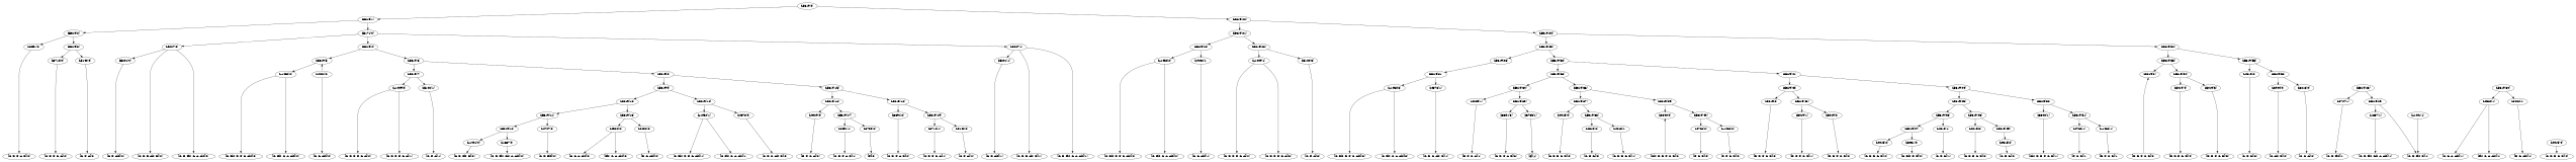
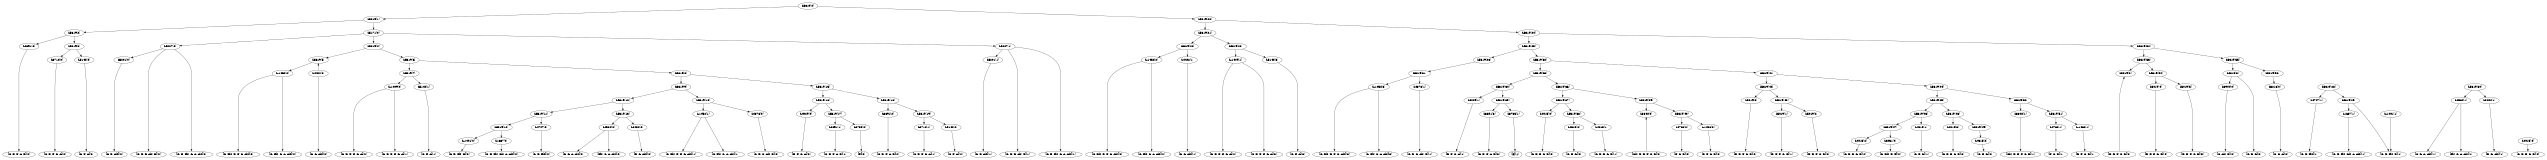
  digraph {
    "L5319(0)"
    "L5319(1)"
    "L5319(20)"
    "L5319(2)"
    "L5171(0)"
    "L5319(21)"
    "L5319(24)"
    "L3691(0)"
    "L5319(3)"
    "L5207(0)"
    "L5319(4)"
    "L5207(1)"
    "L5319(22)"
    "L5319(23)"
    "L5319(25)"
    "L5319(52)"
    "L3712(0)"
    "L5142(0)"
    "L5201(0)"
    "L5319(5)"
    "L5319(6)"
    "L5201(1)"
    "L-1452(2)"
    "L4422(1)"
    "L-1409(1)"
    "L5142(3)"
    "L5319(26)"
    "L5319(32)"
    "L5319(53)"
    "L5319(55)"
    "L-1452(0)"
    "L4422(0)"
    "L5319(7)"
    "L5319(8)"
    "L5319(31)"
    "L5319(33)"
    "L5319(41)"
    "L5019(3)"
    "L5319(54)"
    "L4315(3)"
    "L5319(56)"
    "L-1409(0)"
    "L5142(1)"
    "L5319(9)"
    "L5319(15)"
    "L5319(28)"
    "L5319(30)"
    "L-1452(3)"
    "L4378(1)"
    "L5319(34)"
    "L5319(36)"
    "L5319(42)"
    "L5319(44)"
    "L5019(4)"
    "L5019(5)"
    "L3944(0)"
    "L3216(0)"
    "L5319(10)"
    "L5319(14)"
    "L5319(16)"
    "L5319(18)"
    "L5319(29)"
    "L4747(1)"
    "L4584(1)"
    "L3402(1)"
    "L4029(1)"
    "L5319(35)"
    "L5319(37)"
    "L5319(39)"
    "L5019(0)"
    "L5319(43)"
    "L5319(45)"
    "L5319(50)"
    "L5319(11)"
    "L5319(13)"
    "L-1452(1)"
    "L4378(0)"
    "L4029(0)"
    "L5319(17)"
    "L3691(2)"
    "L5319(19)"
    "L-1401(1)"
    "L1667(1)"
    "L3691(3)"
    "L3735(1)"
    "L4015(0)"
    "L5319(38)"
    "L3842(0)"
    "L5319(40)"
    "L5019(1)"
    "L5019(2)"
    "L5319(46)"
    "L5319(48)"
    "L3842(1)"
    "L5319(51)"
    "L5319(12)"
    "L4747(0)"
    "L4584(0)"
    "L3402(0)"
    "L3691(1)"
    "L3735(0)"
    "L3712(1)"
    "L5142(2)"
    "L4315(0)"
    "L4015(1)"
    "L4786(0)"
    "L-1436(0)"
    "L5319(47)"
    "L4315(1)"
    "L4015(3)"
    "L5319(49)"
    "L4786(1)"
    "L-1436(1)"
    "L-1401(0)"
    "L1667(0)"
    "L4015(2)"
    "L3031(0)"
    "L4315(2)"
    "L4015(4)"
    "[C  D  F  A  B](0)"
    "[C  E  F  G  A](0)"
    "[C  F  A](0)"
    "[C  E  Ais](0)"
    "[C  D  E  Ais  B](0)"
    "[C  E  Fis  G  A  Ais](0)"
    "[C  Dis  E  F  G  Ais](0)"
    "[C  Fis  G  A  Ais](0)"
    "[C  G  Ais](0)"
    "[C  D  E  F  G  A](0)"
    "[C  D  E  F  G  A](1)"
    "[C  F  A](1)"
    "[C  D  Fis  B](0)"
    "[C  D  Fis  Gis  A  Ais](0)"
    "[C  D  Fis](0)"
    "[C  G  A  Ais](0)"
    "[Fis  G  A  Ais](0)"
    "[D  G  Ais](0)"
    "[C  Dis  E  F  G  Ais](1)"
    "[C  Fis  G  A  Ais](1)"
    "[C  D  G  Ais  B](0)"
    "[E  F  G  A](0)"
    "[C  D  F  A  B](1)"
    "[F](0)"
    "[C  D  F  A  B](2)"
    "[C  E  F  G  A](1)"
    "[C  F  A](2)"
    "[C  E  Ais](1)"
    "[C  D  E  Ais  B](1)"
    "[C  E  Fis  G  A  Ais](1)"
    "[C  Dis  E  F  G  Ais](2)"
    "[C  Fis  G  A  Ais](2)"
    "[C  G  Ais](1)"
    "[C  D  E  F  G  A](2)"
    "[C  D  E  F  G  A](3)"
    "[C  F  A](3)"
    "[C  D  Fis  B](1)"
    "[C  D  Fis  Gis  A  Ais](1)"
    "[C  D  Fis](1)"
    "[C  G  A  Ais](1)"
    "[Fis  G  A  Ais](1)"
    "[D  G  Ais](1)"
    "[C  Dis  E  F  G  Ais](3)"
    "[C  Fis  G  A  Ais](3)"
    "[C  D  G  Ais  B](1)"
    "[E  F  G  A](1)"
    "[C  D  F  A  B](3)"
    "[F](1)"
    "[C  D  E  G  B](0)"
    "[C  E  G](0)"
    "[C  D  E  G  B](1)"
    "[Cis  D  E  F  G  B](0)"
    "[F  G  B](0)"
    "[E  F  G  B](0)"
    "[D  E  F  G  B](0)"
    "[D  E  F  G  B](1)"
    "[D  E  F  G  B](2)"
    "[C  D  E  G  B](2)"
    "[C  Dis  E  F](0)"
    "[C  E  G](1)"
    "[C  D  E  G  B](3)"
    "[C  E  G](2)"
    "[C  D  E  G  B](4)"
    "[Cis  D  E  F  G  B](1)"
    "[F  G  B](1)"
    "[E  F  G  B](1)"
    "[D  E  F  G  B](3)"
    "[D  E  F  G  B](4)"
    "[D  E  F  G  B](5)"
    "[C  E  G](3)"
    "[C  Ais  B](0)"
    "[C  G  A](0)"
    subgraph sub_1 {
      rank=min
      "L5319(0)"
    }
    subgraph sub_2 {
      rank=same
      "L5319(1)"
      "L5319(20)"
    }
    subgraph sub_3 {
      rank=same
      "L5319(2)"
      "L5171(0)"
      "L5319(21)"
      "L5319(24)"
    }
    subgraph sub_4 {
      rank=same
      "L3691(0)"
      "L5319(3)"
      "L5207(0)"
      "L5319(4)"
      "L5207(1)"
      "L5319(22)"
      "L5319(23)"
      "L5319(25)"
      "L5319(52)"
    }
    subgraph sub_5 {
      rank=same
      "L3712(0)"
      "L5142(0)"
      "L5201(0)"
      "L5319(5)"
      "L5319(6)"
      "L5201(1)"
      "L-1452(2)"
      "L4422(1)"
      "L-1409(1)"
      "L5142(3)"
      "L5319(26)"
      "L5319(32)"
      "L5319(53)"
      "L5319(55)"
    }
    subgraph sub_6 {
      rank=same
      "L-1452(0)"
      "L4422(0)"
      "L5319(7)"
      "L5319(8)"
      "L5319(31)"
      "L5319(33)"
      "L5319(41)"
      "L5019(3)"
      "L5319(54)"
      "L4315(3)"
      "L5319(56)"
    }
    subgraph sub_7 {
      rank=same
      "L-1409(0)"
      "L5142(1)"
      "L5319(9)"
      "L5319(15)"
      "L5319(28)"
      "L5319(30)"
      "L-1452(3)"
      "L4378(1)"
      "L5319(34)"
      "L5319(36)"
      "L5319(42)"
      "L5319(44)"
      "L5019(4)"
      "L5019(5)"
      "L3944(0)"
      "L3216(0)"
    }
    subgraph sub_8 {
      rank=same
      "L5319(10)"
      "L5319(14)"
      "L5319(16)"
      "L5319(18)"
      "L5319(29)"
      "L4747(1)"
      "L4584(1)"
      "L3402(1)"
      "L4029(1)"
      "L5319(35)"
      "L5319(37)"
      "L5319(39)"
      "L5019(0)"
      "L5319(43)"
      "L5319(45)"
      "L5319(50)"
    }
    subgraph sub_9 {
      rank=same
      "L5319(11)"
      "L5319(13)"
      "L-1452(1)"
      "L4378(0)"
      "L4029(0)"
      "L5319(17)"
      "L3691(2)"
      "L5319(19)"
      "L-1401(1)"
      "L1667(1)"
      "L3691(3)"
      "L3735(1)"
      "L4015(0)"
      "L5319(38)"
      "L3842(0)"
      "L5319(40)"
      "L5019(1)"
      "L5019(2)"
      "L5319(46)"
      "L5319(48)"
      "L3842(1)"
      "L5319(51)"
    }
    subgraph sub_10 {
      rank=same
      "L5319(12)"
      "L4747(0)"
      "L4584(0)"
      "L3402(0)"
      "L3691(1)"
      "L3735(0)"
      "L3712(1)"
      "L5142(2)"
      "L4315(0)"
      "L4015(1)"
      "L4786(0)"
      "L-1436(0)"
      "L5319(47)"
      "L4315(1)"
      "L4015(3)"
      "L5319(49)"
      "L4786(1)"
      "L-1436(1)"
    }
    subgraph sub_11 {
      rank=same
      "L-1401(0)"
      "L1667(0)"
      "L4015(2)"
      "L3031(0)"
      "L4315(2)"
      "L4015(4)"
    }
    subgraph sub_12 {
      rank=max
      "[C  D  F  A  B](0)"
      "[C  E  F  G  A](0)"
      "[C  F  A](0)"
      "[C  E  Ais](0)"
      "[C  D  E  Ais  B](0)"
      "[C  E  Fis  G  A  Ais](0)"
      "[C  Dis  E  F  G  Ais](0)"
      "[C  Fis  G  A  Ais](0)"
      "[C  G  Ais](0)"
      "[C  D  E  F  G  A](0)"
      "[C  D  E  F  G  A](1)"
      "[C  F  A](1)"
      "[C  D  Fis  B](0)"
      "[C  D  Fis  Gis  A  Ais](0)"
      "[C  D  Fis](0)"
      "[C  G  A  Ais](0)"
      "[Fis  G  A  Ais](0)"
      "[D  G  Ais](0)"
      "[C  Dis  E  F  G  Ais](1)"
      "[C  Fis  G  A  Ais](1)"
      "[C  D  G  Ais  B](0)"
      "[E  F  G  A](0)"
      "[C  D  F  A  B](1)"
      "[F](0)"
      "[C  D  F  A  B](2)"
      "[C  E  F  G  A](1)"
      "[C  F  A](2)"
      "[C  E  Ais](1)"
      "[C  D  E  Ais  B](1)"
      "[C  E  Fis  G  A  Ais](1)"
      "[C  Dis  E  F  G  Ais](2)"
      "[C  Fis  G  A  Ais](2)"
      "[C  G  Ais](1)"
      "[C  D  E  F  G  A](2)"
      "[C  D  E  F  G  A](3)"
      "[C  F  A](3)"
      "[C  D  Fis  B](1)"
      "[C  D  Fis  Gis  A  Ais](1)"
      "[C  D  Fis](1)"
      "[C  G  A  Ais](1)"
      "[Fis  G  A  Ais](1)"
      "[D  G  Ais](1)"
      "[C  Dis  E  F  G  Ais](3)"
      "[C  Fis  G  A  Ais](3)"
      "[C  D  G  Ais  B](1)"
      "[E  F  G  A](1)"
      "[C  D  F  A  B](3)"
      "[F](1)"
      "[C  D  E  G  B](0)"
      "[C  E  G](0)"
      "[C  D  E  G  B](1)"
      "[Cis  D  E  F  G  B](0)"
      "[F  G  B](0)"
      "[E  F  G  B](0)"
      "[D  E  F  G  B](0)"
      "[D  E  F  G  B](1)"
      "[D  E  F  G  B](2)"
      "[C  D  E  G  B](2)"
      "[C  Dis  E  F](0)"
      "[C  E  G](1)"
      "[C  D  E  G  B](3)"
      "[C  E  G](2)"
      "[C  D  E  G  B](4)"
      "[Cis  D  E  F  G  B](1)"
      "[F  G  B](1)"
      "[E  F  G  B](1)"
      "[D  E  F  G  B](3)"
      "[D  E  F  G  B](4)"
      "[D  E  F  G  B](5)"
      "[C  E  G](3)"
      "[C  Ais  B](0)"
      "[C  G  A](0)"
    }
    "L5319(0)" -> "L5319(1)"
    "L5319(0)" -> "L5319(20)"
    "L5319(1)" -> "L5319(2)"
    "L5319(1)" -> "L5171(0)"
    "L5319(20)" -> "L5319(21)"
    "L5319(20)" -> "L5319(24)"
    "L5319(2)" -> "L3691(0)"
    "L5319(2)" -> "L5319(3)"
    "L5171(0)" -> "L5207(0)"
    "L5171(0)" -> "L5319(4)"
    "L5171(0)" -> "L5207(1)"
    "L5319(21)" -> "L5319(22)"
    "L5319(21)" -> "L5319(23)"
    "L5319(24)" -> "L5319(25)"
    "L5319(24)" -> "L5319(52)"
    "L3691(0)" -> "[C  D  F  A  B](0)"
    "L5319(3)" -> "L3712(0)"
    "L5319(3)" -> "L5142(0)"
    "L5207(0)" -> "L5201(0)"
    "L5207(0)" -> "[C  D  E  Ais  B](0)"
    "L5207(0)" -> "[C  E  Fis  G  A  Ais](0)"
    "L5319(4)" -> "L5319(5)"
    "L5319(4)" -> "L5319(6)"
    "L5207(1)" -> "L5201(1)"
    "L5207(1)" -> "[C  D  E  Ais  B](1)"
    "L5207(1)" -> "[C  E  Fis  G  A  Ais](1)"
    "L5319(22)" -> "L-1452(2)"
    "L5319(22)" -> "L4422(1)"
    "L5319(23)" -> "L-1409(1)"
    "L5319(23)" -> "L5142(3)"
    "L5319(25)" -> "L5319(26)"
    "L5319(25)" -> "L5319(32)"
    "L5319(52)" -> "L5319(53)"
    "L5319(52)" -> "L5319(55)"
    "L3712(0)" -> "[C  E  F  G  A](0)"
    "L5142(0)" -> "[C  F  A](0)"
    "L5201(0)" -> "[C  E  Ais](0)"
    "L5319(5)" -> "L-1452(0)"
    "L5319(6)" -> "L5319(7)"
    "L5319(6)" -> "L5319(8)"
    "L5201(1)" -> "[C  E  Ais](1)"
    "L-1452(2)" -> "[C  Dis  E  F  G  Ais](2)"
    "L-1452(2)" -> "[C  Fis  G  A  Ais](2)"
    "L4422(1)" -> "[C  G  Ais](1)"
    "L-1409(1)" -> "[C  D  E  F  G  A](2)"
    "L-1409(1)" -> "[C  D  E  F  G  A](3)"
    "L5142(3)" -> "[C  F  A](3)"
    "L5319(26)" -> "L5319(31)"
    "L5319(32)" -> "L5319(33)"
    "L5319(32)" -> "L5319(41)"
    "L5319(53)" -> "L5019(3)"
    "L5319(53)" -> "L5319(54)"
    "L5319(55)" -> "L4315(3)"
    "L5319(55)" -> "L5319(56)"
    "L-1452(0)" -> "[C  Dis  E  F  G  Ais](0)"
    "L-1452(0)" -> "[C  Fis  G  A  Ais](0)"
    "L4422(0)" -> "L5319(5)"
    "L4422(0)" -> "[C  G  Ais](0)"
    "L5319(7)" -> "L-1409(0)"
    "L5319(7)" -> "L5142(1)"
    "L5319(8)" -> "L5319(9)"
    "L5319(8)" -> "L5319(15)"
    "L5319(31)" -> "L-1452(3)"
    "L5319(31)" -> "L4378(1)"
    "L5319(33)" -> "L5319(34)"
    "L5319(33)" -> "L5319(36)"
    "L5319(41)" -> "L5319(42)"
    "L5319(41)" -> "L5319(44)"
    "L5319(54)" -> "L5019(4)"
    "L5319(54)" -> "L5019(5)"
    "L4315(3)" -> "[C  E  G](3)"
-   "L5319(56)" -> "L3944(0)"
+   "L4315(3)" -> "L3944(0)"
    "L5319(56)" -> "L3216(0)"
    "L-1409(0)" -> "[C  D  E  F  G  A](0)"
    "L-1409(0)" -> "[C  D  E  F  G  A](1)"
    "L5142(1)" -> "[C  F  A](1)"
    "L5319(9)" -> "L5319(10)"
    "L5319(9)" -> "L5319(14)"
    "L5319(15)" -> "L5319(16)"
    "L5319(15)" -> "L5319(18)"
    "L5319(28)" -> "L5319(29)"
    "L5319(28)" -> "L4747(1)"
    "L5319(30)" -> "L4584(1)"
    "L5319(30)" -> "L3402(1)"
    "L-1452(3)" -> "[C  Dis  E  F  G  Ais](3)"
    "L-1452(3)" -> "[C  Fis  G  A  Ais](3)"
    "L4378(1)" -> "[C  D  G  Ais  B](1)"
    "L5319(34)" -> "L4029(1)"
    "L5319(34)" -> "L5319(35)"
    "L5319(36)" -> "L5319(37)"
    "L5319(36)" -> "L5319(39)"
    "L5319(42)" -> "L5019(0)"
    "L5319(42)" -> "L5319(43)"
    "L5319(44)" -> "L5319(45)"
    "L5319(44)" -> "L5319(50)"
    "L5019(4)" -> "[D  E  F  G  B](4)"
    "L5019(5)" -> "[D  E  F  G  B](5)"
    "L3944(0)" -> "[C  Ais  B](0)"
    "L3216(0)" -> "[C  G  A](0)"
    "L5319(10)" -> "L5319(11)"
    "L5319(10)" -> "L5319(13)"
    "L5319(14)" -> "L-1452(1)"
    "L5319(14)" -> "L4378(0)"
    "L5319(16)" -> "L4029(0)"
    "L5319(16)" -> "L5319(17)"
    "L5319(18)" -> "L3691(2)"
    "L5319(18)" -> "L5319(19)"
    "L5319(29)" -> "L1667(1)"
    "L5319(29)" -> "[C  D  Fis  B](1)"
    "L4747(1)" -> "[C  D  Fis](1)"
    "L4584(1)" -> "[C  G  A  Ais](1)"
    "L4584(1)" -> "[Fis  G  A  Ais](1)"
    "L3402(1)" -> "[D  G  Ais](1)"
    "L4029(1)" -> "[E  F  G  A](1)"
    "L5319(35)" -> "L3691(3)"
    "L5319(35)" -> "L3735(1)"
    "L5319(37)" -> "L4015(0)"
    "L5319(37)" -> "L5319(38)"
    "L5319(39)" -> "L3842(0)"
    "L5319(39)" -> "L5319(40)"
    "L5019(0)" -> "[D  E  F  G  B](0)"
    "L5319(43)" -> "L5019(1)"
    "L5319(43)" -> "L5019(2)"
    "L5319(45)" -> "L5319(46)"
    "L5319(45)" -> "L5319(48)"
    "L5319(50)" -> "L3842(1)"
    "L5319(50)" -> "L5319(51)"
    "L5319(11)" -> "L5319(12)"
    "L5319(11)" -> "L4747(0)"
    "L5319(13)" -> "L4584(0)"
    "L5319(13)" -> "L3402(0)"
    "L-1452(1)" -> "[C  Dis  E  F  G  Ais](1)"
    "L-1452(1)" -> "[C  Fis  G  A  Ais](1)"
    "L4378(0)" -> "[C  D  G  Ais  B](0)"
    "L4029(0)" -> "[E  F  G  A](0)"
    "L5319(17)" -> "L3691(1)"
    "L5319(17)" -> "L3735(0)"
    "L3691(2)" -> "[C  D  F  A  B](2)"
    "L5319(19)" -> "L3712(1)"
    "L5319(19)" -> "L5142(2)"
    "L-1401(1)" -> "[C  D  Fis  B](1)"
    "L1667(1)" -> "[C  D  Fis  Gis  A  Ais](1)"
    "L3691(3)" -> "[C  D  F  A  B](3)"
    "L3735(1)" -> "[F](1)"
    "L4015(0)" -> "[C  D  E  G  B](0)"
    "L5319(38)" -> "L4315(0)"
    "L5319(38)" -> "L4015(1)"
    "L5319(40)" -> "L4786(0)"
    "L5319(40)" -> "L-1436(0)"
    "L5019(1)" -> "[D  E  F  G  B](1)"
    "L5019(2)" -> "[D  E  F  G  B](2)"
    "L5319(46)" -> "L5319(47)"
    "L5319(46)" -> "L4315(1)"
    "L5319(48)" -> "L4015(3)"
    "L5319(48)" -> "L5319(49)"
    "L3842(1)" -> "[Cis  D  E  F  G  B](1)"
    "L5319(51)" -> "L4786(1)"
    "L5319(51)" -> "L-1436(1)"
    "L5319(12)" -> "L-1401(0)"
    "L5319(12)" -> "L1667(0)"
    "L4747(0)" -> "[C  D  Fis](0)"
    "L4584(0)" -> "[C  G  A  Ais](0)"
    "L4584(0)" -> "[Fis  G  A  Ais](0)"
    "L3402(0)" -> "[D  G  Ais](0)"
    "L3691(1)" -> "[C  D  F  A  B](1)"
    "L3735(0)" -> "[F](0)"
    "L3712(1)" -> "[C  E  F  G  A](1)"
    "L5142(2)" -> "[C  F  A](2)"
    "L4315(0)" -> "[C  E  G](0)"
    "L4015(1)" -> "[C  D  E  G  B](1)"
    "L4786(0)" -> "[F  G  B](0)"
    "L-1436(0)" -> "[E  F  G  B](0)"
    "L5319(47)" -> "L4015(2)"
    "L5319(47)" -> "L3031(0)"
    "L4315(1)" -> "[C  E  G](1)"
    "L4015(3)" -> "[C  D  E  G  B](3)"
    "L5319(49)" -> "L4315(2)"
    "L4786(1)" -> "[F  G  B](1)"
    "L-1436(1)" -> "[E  F  G  B](1)"
    "L-1401(0)" -> "[C  D  Fis  B](0)"
    "L1667(0)" -> "[C  D  Fis  Gis  A  Ais](0)"
    "L4015(2)" -> "[C  D  E  G  B](2)"
    "L3031(0)" -> "[C  Dis  E  F](0)"
    "L4315(2)" -> "[C  E  G](2)"
    "L4015(4)" -> "[C  D  E  G  B](4)"
    "[Cis  D  E  F  G  B](0)" -> "L3842(0)"
    "[D  E  F  G  B](3)" -> "L5019(3)"
  }
